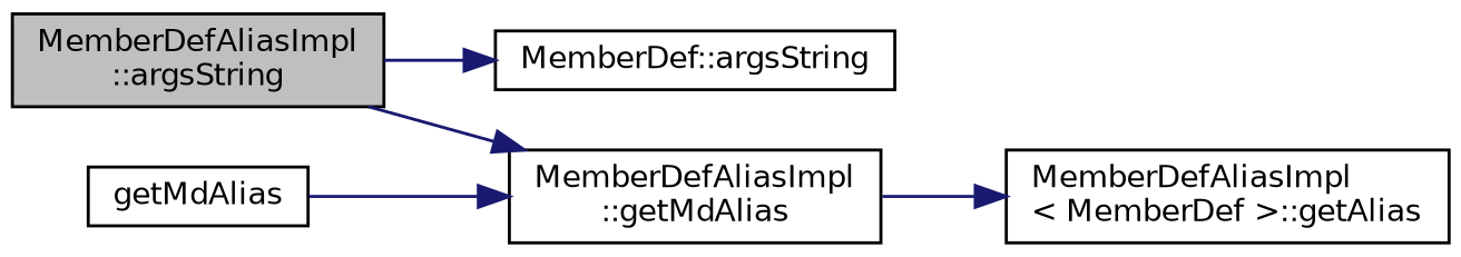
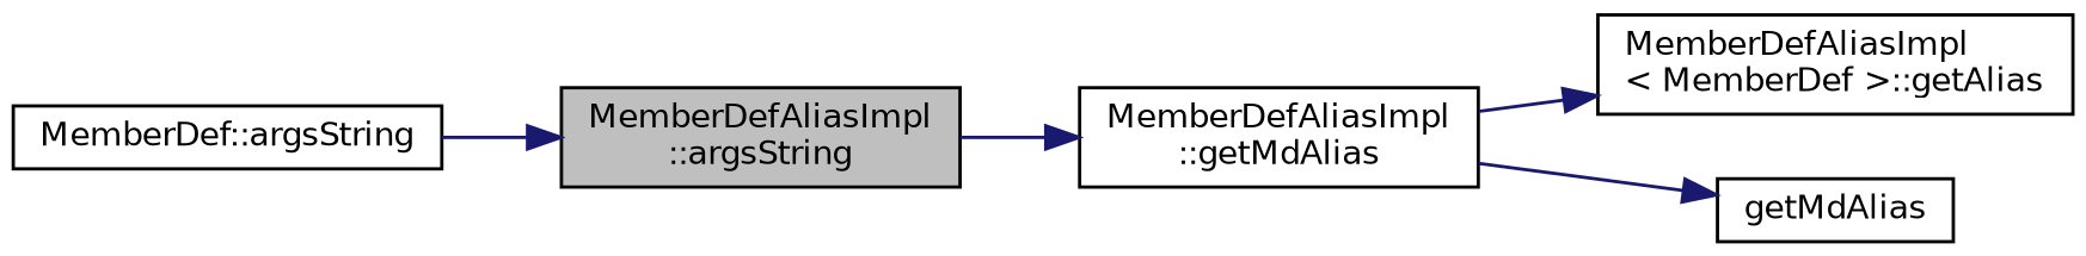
  digraph {
    rankdir=LR
    node [color=black fillcolor=white fontname=Helvetica fontsize=10 shape=record style=filled]
    edge [color=midnightblue fontname=Helvetica fontsize=10 labelfontname=Helvetica labelfontsize=10 style=solid]
    n1 [fillcolor=grey75 fontcolor=black height=0.2 label="MemberDefAliasImpl\l::argsString" width=0.4]
    n2 [height=0.2 label="MemberDef::argsString" width=0.4]
    n3 [height=0.2 label="MemberDefAliasImpl\l::getMdAlias" width=0.4]
    n4 [height=0.2 label="MemberDefAliasImpl\l\< MemberDef \>::getAlias" width=0.4]
    n5 [height=0.2 label=getMdAlias width=0.4]
-   n1 -> n2
+   n2 -> n1
    n1 -> n3
    n3 -> n4
-   n5 -> n3
+   n3 -> n5
  }
